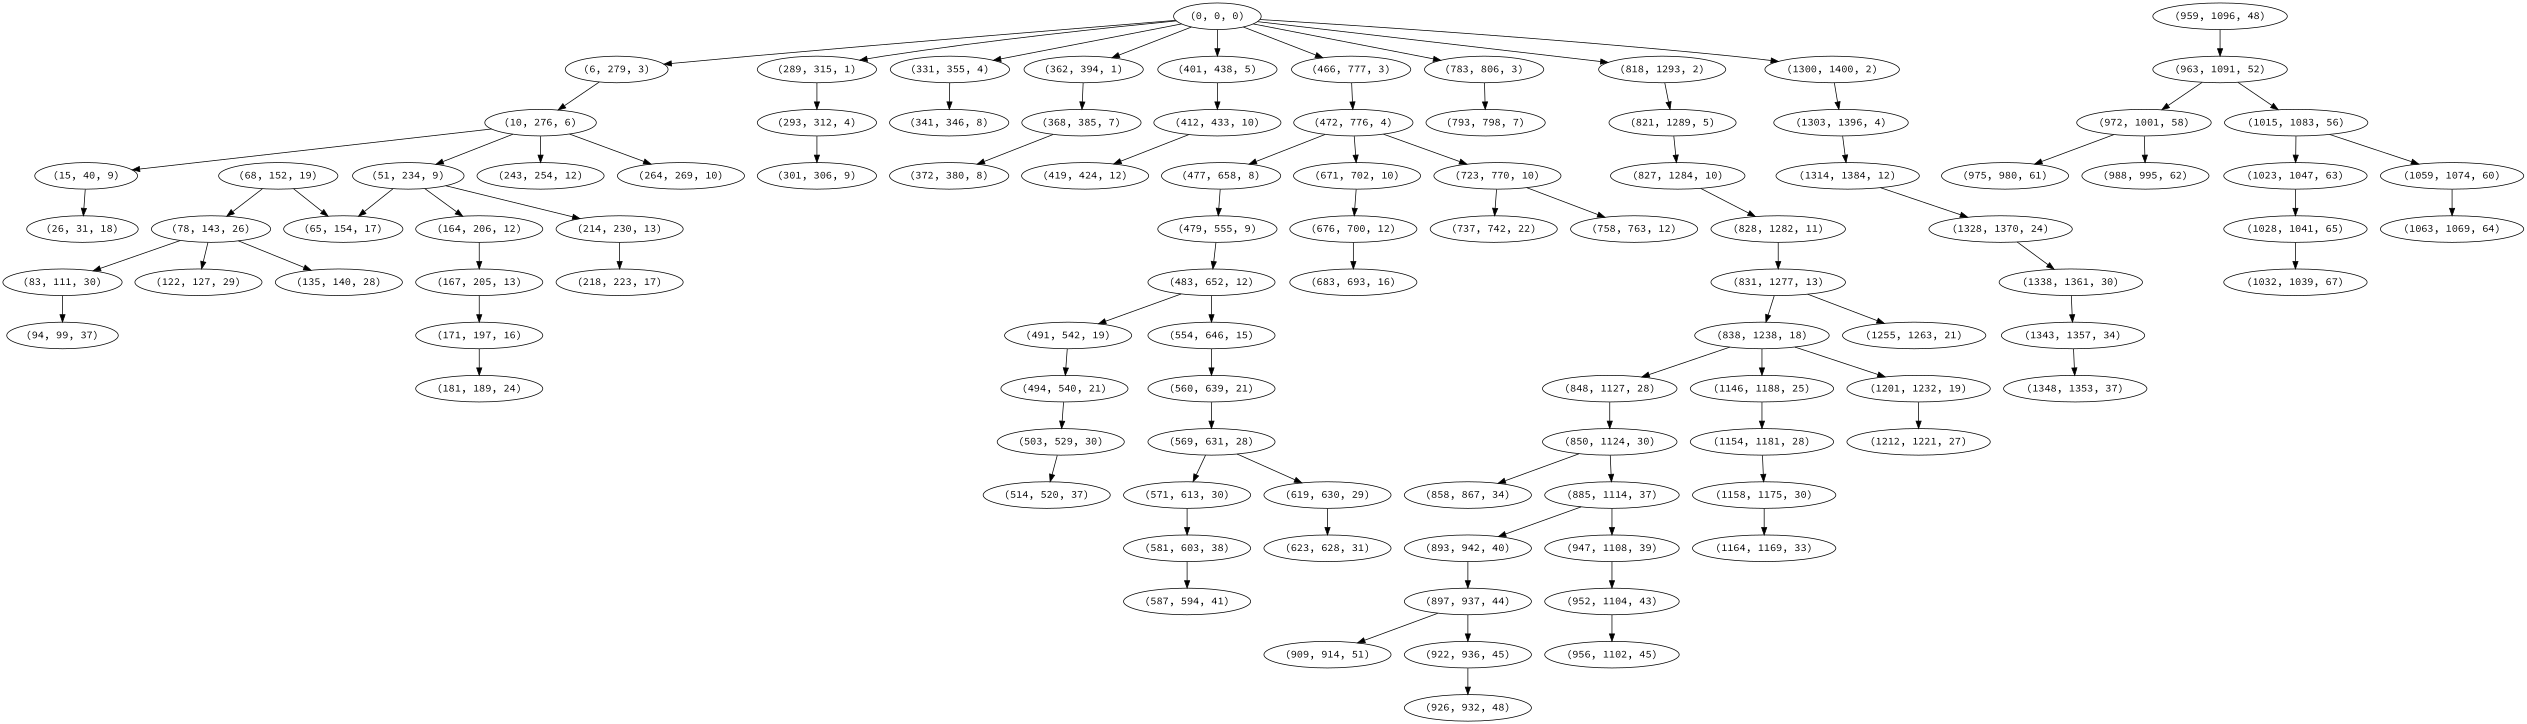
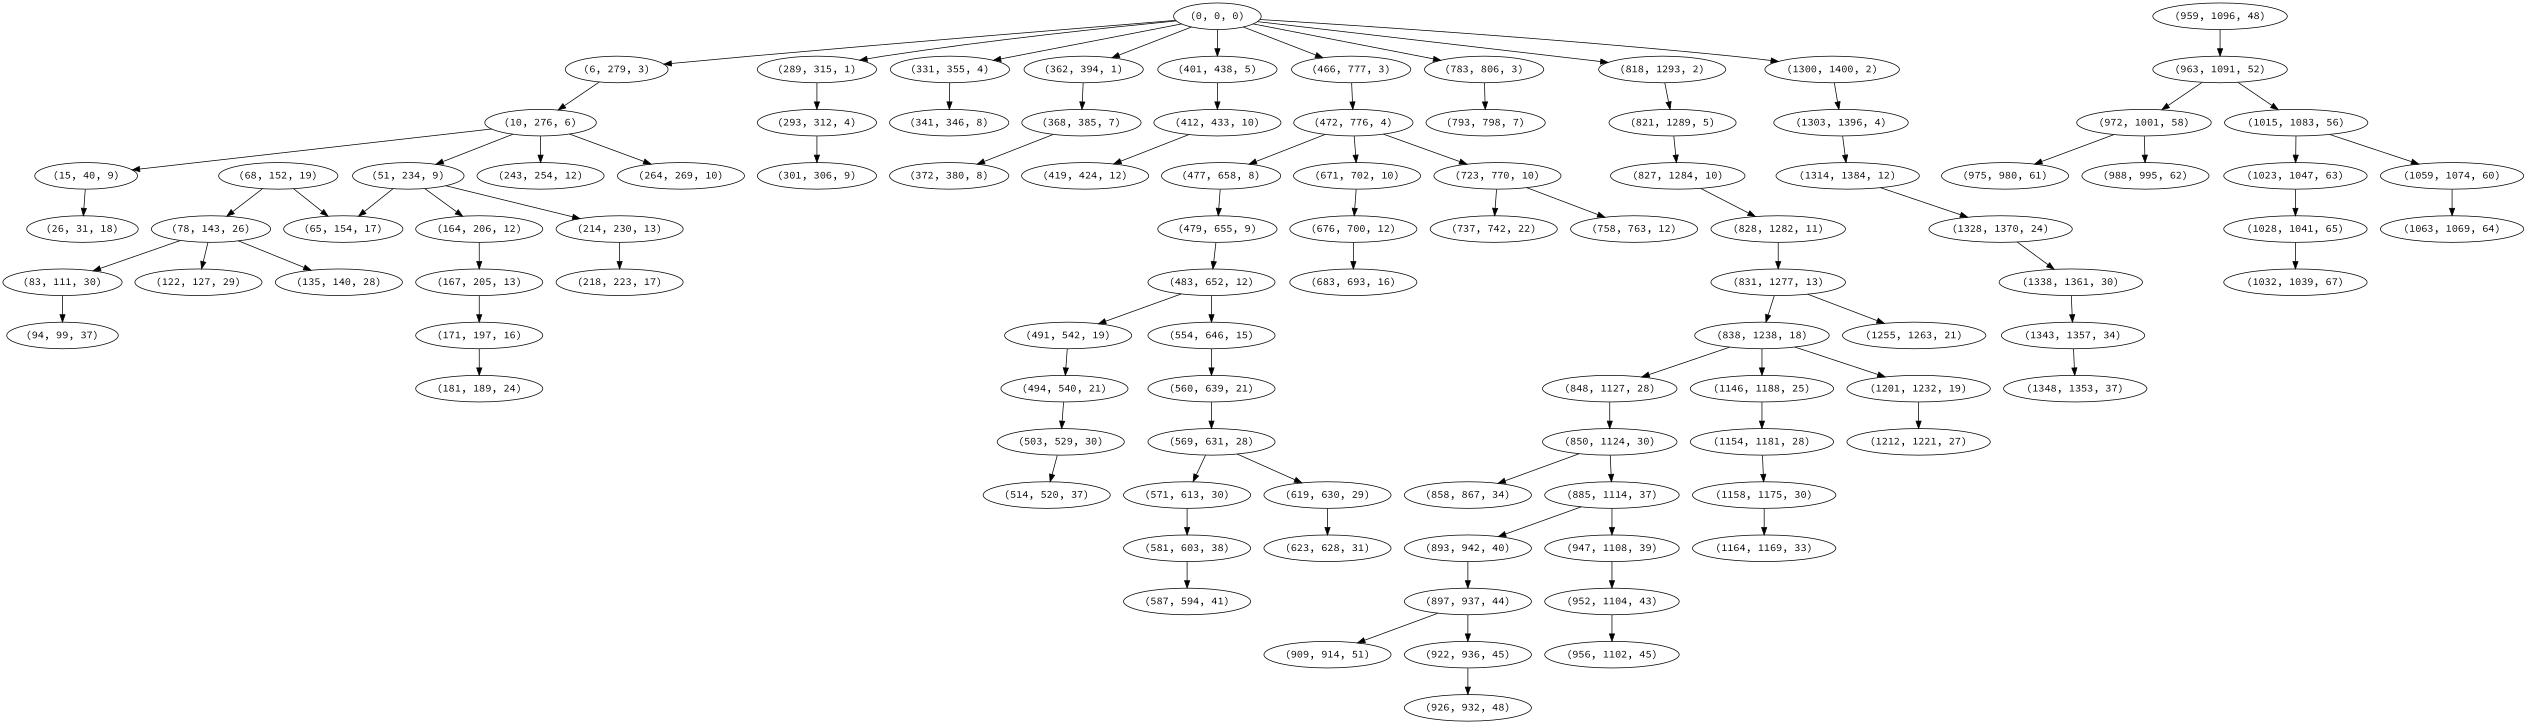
  digraph {
    fontname="Source Code Pro"
    node [fontname="Source Code Pro"]
    edge [fontname="Source Code Pro"]
    "(0, 0, 0)"
    "(6, 279, 3)"
    "(289, 315, 1)"
    "(331, 355, 4)"
    "(362, 394, 1)"
    "(401, 438, 5)"
    "(466, 777, 3)"
    "(783, 806, 3)"
    "(818, 1293, 2)"
    "(1300, 1400, 2)"
    "(10, 276, 6)"
    "(293, 312, 4)"
    "(341, 346, 8)"
    "(368, 385, 7)"
    "(412, 433, 10)"
    "(472, 776, 4)"
    "(793, 798, 7)"
    "(821, 1289, 5)"
    "(1303, 1396, 4)"
    "(15, 40, 9)"
    "(51, 234, 9)"
    "(243, 254, 12)"
    "(264, 269, 10)"
    "(26, 31, 18)"
    "(65, 154, 17)"
    "(164, 206, 12)"
    "(214, 230, 13)"
    "(167, 205, 13)"
    "(218, 223, 17)"
    "(68, 152, 19)"
    "(78, 143, 26)"
    "(83, 111, 30)"
    "(122, 127, 29)"
    "(135, 140, 28)"
    "(94, 99, 37)"
    "(171, 197, 16)"
    "(181, 189, 24)"
    "(301, 306, 9)"
    "(372, 380, 8)"
    "(419, 424, 12)"
    "(477, 658, 8)"
    "(671, 702, 10)"
    "(723, 770, 10)"
-   "(479, 655, 9)" [label="(479, 555, 9)"]
+   "(479, 655, 9)"
    "(676, 700, 12)"
    "(737, 742, 22)"
    "(758, 763, 12)"
    "(483, 652, 12)"
    "(491, 542, 19)"
    "(554, 646, 15)"
    "(494, 540, 21)"
    "(560, 639, 21)"
    "(503, 529, 30)"
    "(514, 520, 37)"
    "(569, 631, 28)"
    "(571, 613, 30)"
    "(619, 630, 29)"
    "(581, 603, 38)"
    "(623, 628, 31)"
    "(587, 594, 41)"
    "(683, 693, 16)"
    "(827, 1284, 10)"
    "(828, 1282, 11)"
    "(831, 1277, 13)"
    "(838, 1238, 18)"
    "(1255, 1263, 21)"
    "(848, 1127, 28)"
    "(1146, 1188, 25)"
    "(1201, 1232, 19)"
    "(850, 1124, 30)"
    "(1154, 1181, 28)"
    "(1212, 1221, 27)"
    "(858, 867, 34)"
    "(885, 1114, 37)"
    "(893, 942, 40)"
    "(947, 1108, 39)"
    "(897, 937, 44)"
    "(952, 1104, 43)"
    "(909, 914, 51)"
    "(922, 936, 45)"
    "(926, 932, 48)"
    "(956, 1102, 45)"
    "(959, 1096, 48)"
    "(963, 1091, 52)"
    "(972, 1001, 58)"
    "(1015, 1083, 56)"
    "(975, 980, 61)"
    "(988, 995, 62)"
    "(1023, 1047, 63)"
    "(1059, 1074, 60)"
    "(1028, 1041, 65)"
    "(1063, 1069, 64)"
    "(1032, 1039, 67)"
    "(1158, 1175, 30)"
    "(1164, 1169, 33)"
    "(1314, 1384, 12)"
    "(1328, 1370, 24)"
    "(1338, 1361, 30)"
    "(1343, 1357, 34)"
    "(1348, 1353, 37)"
    "(0, 0, 0)" -> "(6, 279, 3)"
    "(0, 0, 0)" -> "(289, 315, 1)"
    "(0, 0, 0)" -> "(331, 355, 4)"
    "(0, 0, 0)" -> "(362, 394, 1)"
    "(0, 0, 0)" -> "(401, 438, 5)"
    "(0, 0, 0)" -> "(466, 777, 3)"
    "(0, 0, 0)" -> "(783, 806, 3)"
    "(0, 0, 0)" -> "(818, 1293, 2)"
    "(0, 0, 0)" -> "(1300, 1400, 2)"
    "(6, 279, 3)" -> "(10, 276, 6)"
    "(289, 315, 1)" -> "(293, 312, 4)"
    "(331, 355, 4)" -> "(341, 346, 8)"
    "(362, 394, 1)" -> "(368, 385, 7)"
    "(401, 438, 5)" -> "(412, 433, 10)"
    "(466, 777, 3)" -> "(472, 776, 4)"
    "(783, 806, 3)" -> "(793, 798, 7)"
    "(818, 1293, 2)" -> "(821, 1289, 5)"
    "(1300, 1400, 2)" -> "(1303, 1396, 4)"
    "(10, 276, 6)" -> "(15, 40, 9)"
    "(10, 276, 6)" -> "(51, 234, 9)"
    "(10, 276, 6)" -> "(243, 254, 12)"
    "(10, 276, 6)" -> "(264, 269, 10)"
    "(293, 312, 4)" -> "(301, 306, 9)"
    "(368, 385, 7)" -> "(372, 380, 8)"
    "(412, 433, 10)" -> "(419, 424, 12)"
    "(472, 776, 4)" -> "(477, 658, 8)"
    "(472, 776, 4)" -> "(671, 702, 10)"
    "(472, 776, 4)" -> "(723, 770, 10)"
    "(821, 1289, 5)" -> "(827, 1284, 10)"
    "(1303, 1396, 4)" -> "(1314, 1384, 12)"
    "(15, 40, 9)" -> "(26, 31, 18)"
    "(51, 234, 9)" -> "(65, 154, 17)"
    "(51, 234, 9)" -> "(164, 206, 12)"
    "(51, 234, 9)" -> "(214, 230, 13)"
    "(164, 206, 12)" -> "(167, 205, 13)"
    "(214, 230, 13)" -> "(218, 223, 17)"
    "(167, 205, 13)" -> "(171, 197, 16)"
    "(68, 152, 19)" -> "(65, 154, 17)"
    "(68, 152, 19)" -> "(78, 143, 26)"
    "(78, 143, 26)" -> "(83, 111, 30)"
    "(78, 143, 26)" -> "(122, 127, 29)"
    "(78, 143, 26)" -> "(135, 140, 28)"
    "(83, 111, 30)" -> "(94, 99, 37)"
    "(171, 197, 16)" -> "(181, 189, 24)"
    "(477, 658, 8)" -> "(479, 655, 9)"
    "(671, 702, 10)" -> "(676, 700, 12)"
    "(723, 770, 10)" -> "(737, 742, 22)"
    "(723, 770, 10)" -> "(758, 763, 12)"
    "(479, 655, 9)" -> "(483, 652, 12)"
    "(676, 700, 12)" -> "(683, 693, 16)"
    "(483, 652, 12)" -> "(491, 542, 19)"
    "(483, 652, 12)" -> "(554, 646, 15)"
    "(491, 542, 19)" -> "(494, 540, 21)"
    "(554, 646, 15)" -> "(560, 639, 21)"
    "(494, 540, 21)" -> "(503, 529, 30)"
    "(560, 639, 21)" -> "(569, 631, 28)"
    "(503, 529, 30)" -> "(514, 520, 37)"
    "(569, 631, 28)" -> "(571, 613, 30)"
    "(569, 631, 28)" -> "(619, 630, 29)"
    "(571, 613, 30)" -> "(581, 603, 38)"
    "(619, 630, 29)" -> "(623, 628, 31)"
    "(581, 603, 38)" -> "(587, 594, 41)"
    "(827, 1284, 10)" -> "(828, 1282, 11)"
    "(828, 1282, 11)" -> "(831, 1277, 13)"
    "(831, 1277, 13)" -> "(838, 1238, 18)"
    "(831, 1277, 13)" -> "(1255, 1263, 21)"
    "(838, 1238, 18)" -> "(848, 1127, 28)"
    "(838, 1238, 18)" -> "(1146, 1188, 25)"
    "(838, 1238, 18)" -> "(1201, 1232, 19)"
    "(848, 1127, 28)" -> "(850, 1124, 30)"
    "(1146, 1188, 25)" -> "(1154, 1181, 28)"
    "(1201, 1232, 19)" -> "(1212, 1221, 27)"
    "(850, 1124, 30)" -> "(858, 867, 34)"
    "(850, 1124, 30)" -> "(885, 1114, 37)"
    "(1154, 1181, 28)" -> "(1158, 1175, 30)"
    "(885, 1114, 37)" -> "(893, 942, 40)"
    "(885, 1114, 37)" -> "(947, 1108, 39)"
    "(893, 942, 40)" -> "(897, 937, 44)"
    "(947, 1108, 39)" -> "(952, 1104, 43)"
    "(897, 937, 44)" -> "(909, 914, 51)"
    "(897, 937, 44)" -> "(922, 936, 45)"
    "(952, 1104, 43)" -> "(956, 1102, 45)"
    "(922, 936, 45)" -> "(926, 932, 48)"
    "(959, 1096, 48)" -> "(963, 1091, 52)"
    "(963, 1091, 52)" -> "(972, 1001, 58)"
    "(963, 1091, 52)" -> "(1015, 1083, 56)"
    "(972, 1001, 58)" -> "(975, 980, 61)"
    "(972, 1001, 58)" -> "(988, 995, 62)"
    "(1015, 1083, 56)" -> "(1023, 1047, 63)"
    "(1015, 1083, 56)" -> "(1059, 1074, 60)"
    "(1023, 1047, 63)" -> "(1028, 1041, 65)"
    "(1059, 1074, 60)" -> "(1063, 1069, 64)"
    "(1028, 1041, 65)" -> "(1032, 1039, 67)"
    "(1158, 1175, 30)" -> "(1164, 1169, 33)"
    "(1314, 1384, 12)" -> "(1328, 1370, 24)"
    "(1328, 1370, 24)" -> "(1338, 1361, 30)"
    "(1338, 1361, 30)" -> "(1343, 1357, 34)"
    "(1343, 1357, 34)" -> "(1348, 1353, 37)"
  }
